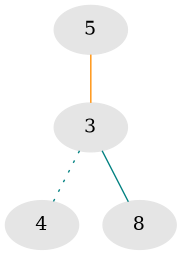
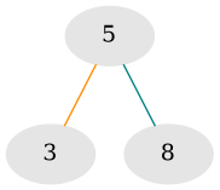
  graph {
    node [color=gray90 style=filled]
    edge [color=teal style=solid]
    n1 [label=5 super="+1+7+13+15"]
    3 [super="+6+17"]
-   4 [super="+5+10"]
    8 [super="+14+16"]
    n1 -- 3 [color=darkorange]
-   3 -- 4 [style=dotted]
-   3 -- 8
+   n1 -- 8
  }
